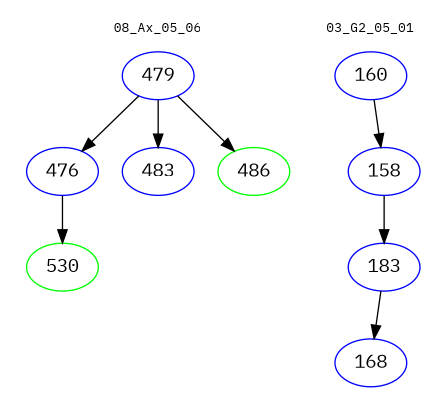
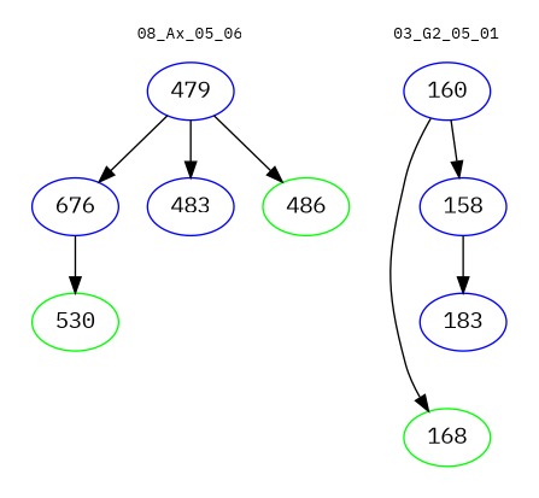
  digraph {
    fontname="IBM Plex Mono"
    node [color=blue fontname="IBM Plex Mono"]
    edge [color=black fontname="IBM Plex Mono"]
    n1 [label=479]
-   n2 [label=476]
+   n2 [label=676]
    n3 [label=483]
    n4 [color=green label=486]
    n5 [color=green label=530]
    n6 [label=160]
-   n7 [label=168]
+   n7 [color=green label=168]
    n8 [label=158]
    n9 [label=183]
    subgraph cluster_1 {
      color=white
      fontsize=10
      label="08_Ax_05_06"
      n1
      n2
      n3
      n4
      n5
    }
    subgraph cluster_2 {
      color=white
      fontsize=10
      label="03_G2_05_01"
      n6
      n7
      n8
      n9
    }
    n1 -> n2
    n1 -> n3
    n1 -> n4
    n2 -> n5
-   n9 -> n7
+   n6 -> n7
    n6 -> n8
    n8 -> n9
  }
